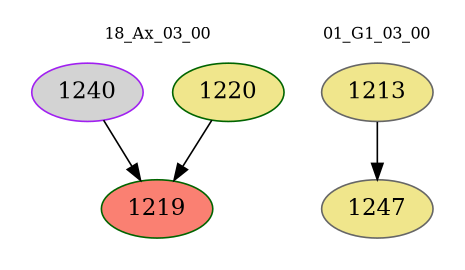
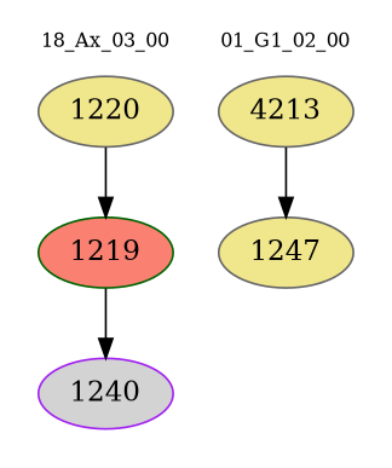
  digraph {
    node [color=darkgreen fillcolor=khaki style=filled]
    edge [color=black]
    n1 [fillcolor=salmon label=1219]
-   n2 [label=1220]
+   n2 [color=gray40 label=1220]
    n3 [color=purple fillcolor=lightgrey label=1240]
-   n4 [color=gray40 label=1213]
+   n4 [color=gray40 label=4213]
    n5 [color=gray40 label=1247]
    subgraph cluster_1 {
      color=white
      fontsize=10
      label="18_Ax_03_00"
      n1
      n2
      n3
    }
    subgraph cluster_2 {
      color=white
      fontsize=10
-     label="01_G1_03_00"
+     label="01_G1_02_00"
      n4
      n5
    }
-   n3 -> n1
+   n1 -> n3
    n2 -> n1
    n4 -> n5
  }
